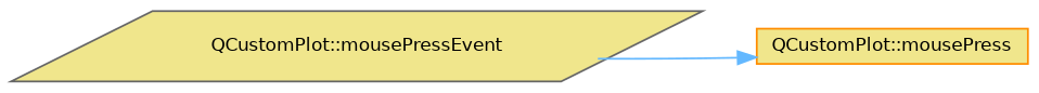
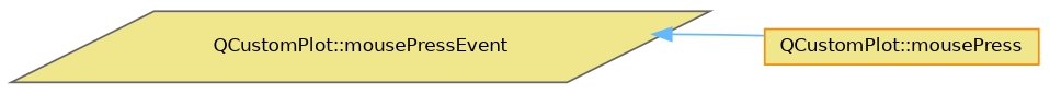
  digraph {
    rankdir=RL
    node [fillcolor=khaki fontname=Helvetica fontsize=10 style=filled]
    n1 [color=darkorange fontcolor=black height=0.2 label="QCustomPlot::mousePress" shape=box width=0.4]
    n2 [color=gray40 height=0.2 label="QCustomPlot::mousePressEvent" shape=parallelogram width=0.4]
-   n1 -> n2 [color=steelblue1 dir=back fontname=Helvetica fontsize=10 labelfontname=Helvetica labelfontsize=10 style=solid]
+   n2 -> n1 [color=steelblue1 dir=back fontname=Helvetica fontsize=10 labelfontname=Helvetica labelfontsize=10 style=solid]
  }
